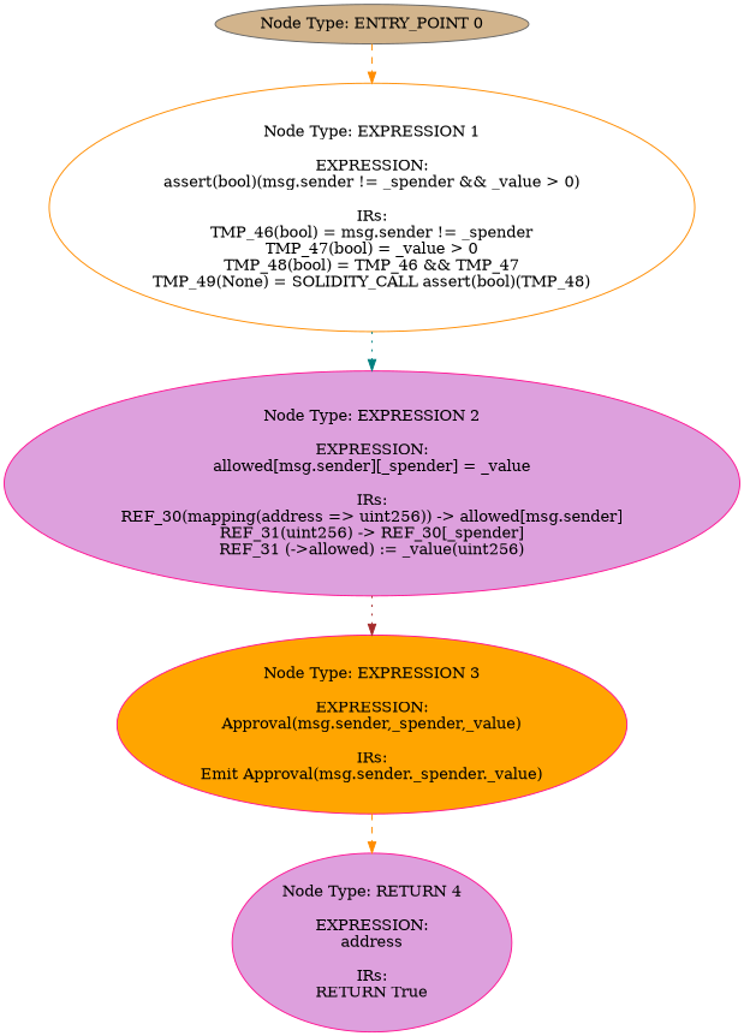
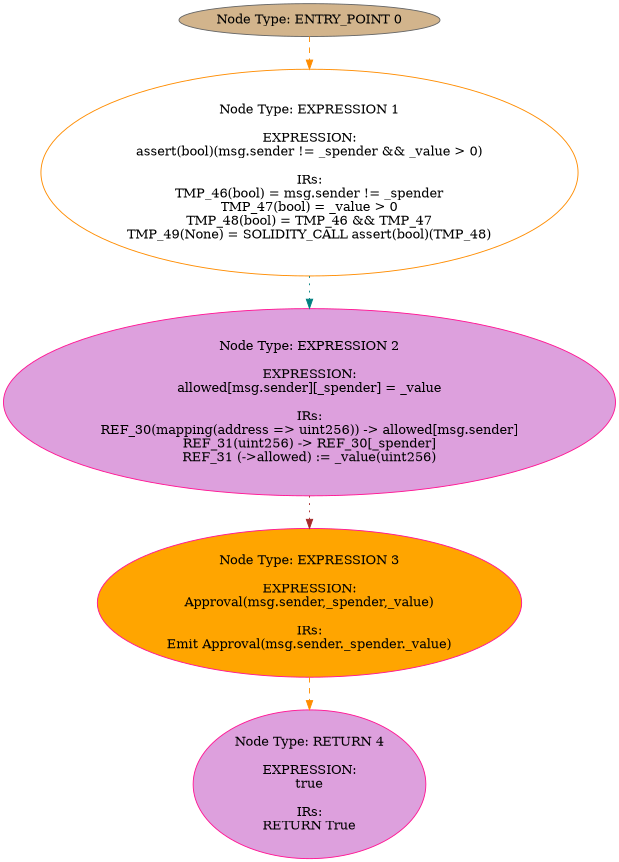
  digraph {
    node [style=filled fillcolor=plum color=deeppink]
    edge [color=darkorange style=dashed]
    n1 [label="Node Type: ENTRY_POINT 0\n" fillcolor=tan color=gray40]
    n2 [label="Node Type: EXPRESSION 1\n\nEXPRESSION:\nassert(bool)(msg.sender != _spender && _value > 0)\n\nIRs:\nTMP_46(bool) = msg.sender != _spender\nTMP_47(bool) = _value > 0\nTMP_48(bool) = TMP_46 && TMP_47\nTMP_49(None) = SOLIDITY_CALL assert(bool)(TMP_48)" fillcolor=white color=darkorange]
    n3 [label="Node Type: EXPRESSION 2\n\nEXPRESSION:\nallowed[msg.sender][_spender] = _value\n\nIRs:\nREF_30(mapping(address => uint256)) -> allowed[msg.sender]\nREF_31(uint256) -> REF_30[_spender]\nREF_31 (->allowed) := _value(uint256)"]
    n4 [label="Node Type: EXPRESSION 3\n\nEXPRESSION:\nApproval(msg.sender,_spender,_value)\n\nIRs:\nEmit Approval(msg.sender._spender._value)" fillcolor=orange]
-   n5 [label="Node Type: RETURN 4\n\nEXPRESSION:\naddress\n\nIRs:\nRETURN True"]
+   n5 [label="Node Type: RETURN 4\n\nEXPRESSION:\ntrue\n\nIRs:\nRETURN True"]
    n1 -> n2
    n2 -> n3 [color=teal style=dotted]
    n3 -> n4 [color=brown style=dotted]
    n4 -> n5
  }
